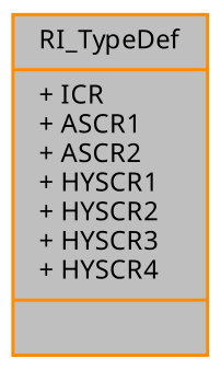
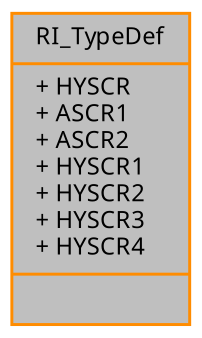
  digraph {
-   n1 [color=darkorange fillcolor=grey75 fontcolor=black fontname=Sans fontsize=8 height=0.2 label="{RI_TypeDef\n|+ ICR\l+ ASCR1\l+ ASCR2\l+ HYSCR1\l+ HYSCR2\l+ HYSCR3\l+ HYSCR4\l|}" shape=record style=filled width=0.4]
+   n1 [color=darkorange fillcolor=grey75 fontcolor=black fontname=Sans fontsize=8 height=0.2 label="{RI_TypeDef\n|+ HYSCR\l+ ASCR1\l+ ASCR2\l+ HYSCR1\l+ HYSCR2\l+ HYSCR3\l+ HYSCR4\l|}" shape=record style=filled width=0.4]
  }
